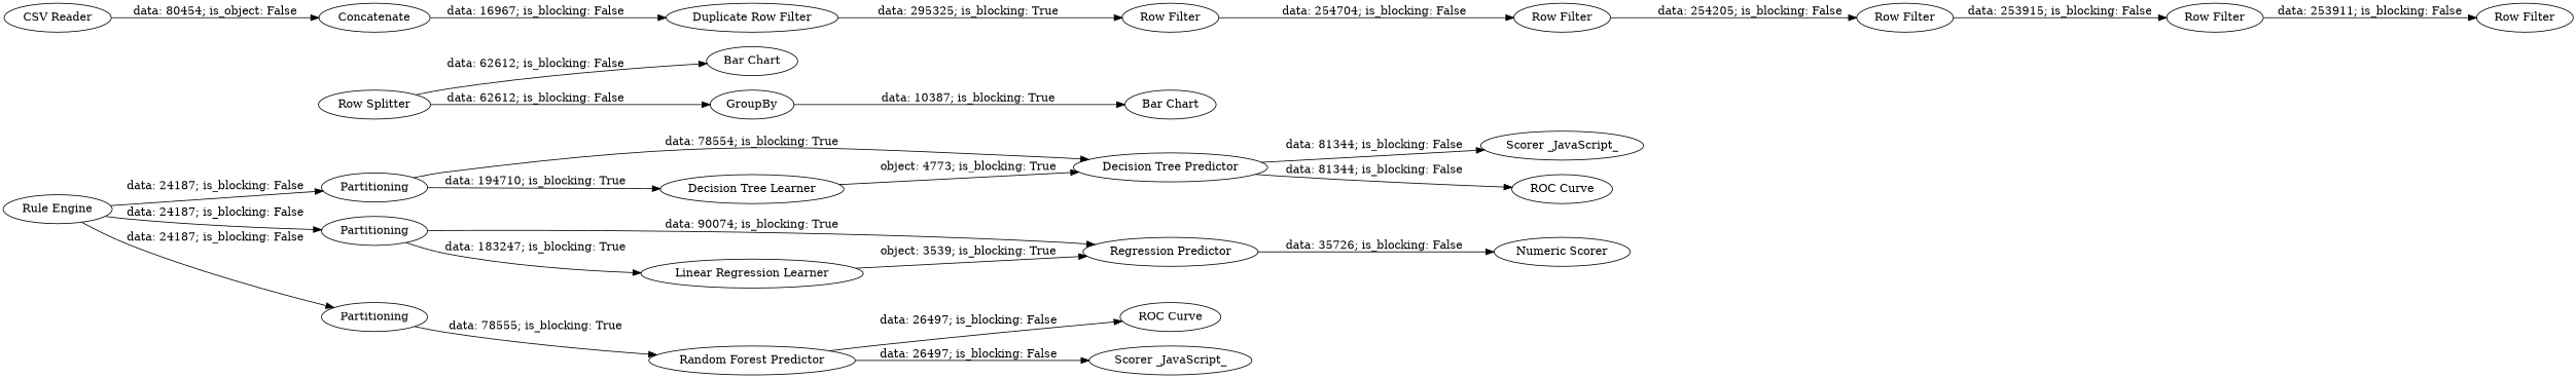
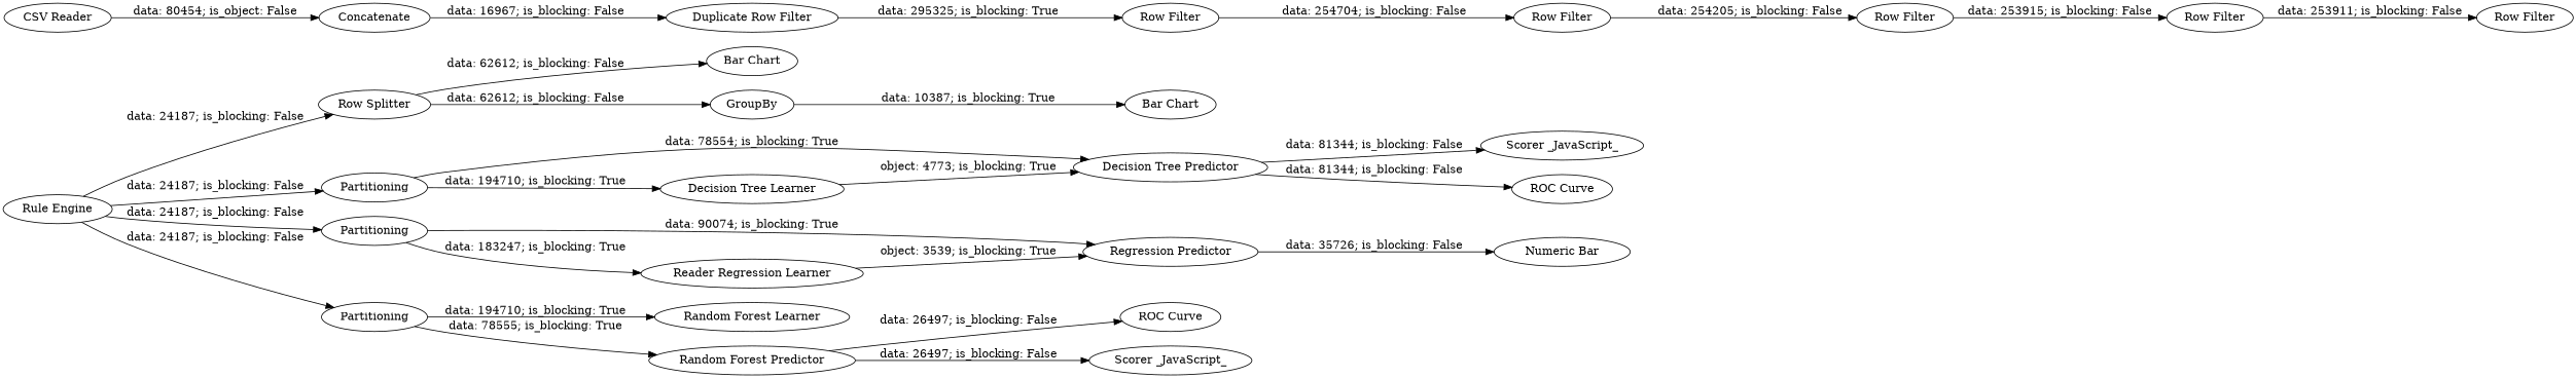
  digraph {
    rankdir=LR
    n1 [label="Regression Predictor"]
-   n2 [label="Numeric Scorer"]
+   n2 [label="Numeric Bar"]
    n3 [label="Bar Chart"]
-   n4 [label="Linear Regression Learner"]
+   n4 [label="Reader Regression Learner"]
    n5 [label="CSV Reader"]
    n6 [label=Concatenate]
    n7 [label="Duplicate Row Filter"]
    n8 [label="Row Splitter"]
    n9 [label="Bar Chart"]
    n10 [label=GroupBy]
    n11 [label="Decision Tree Predictor"]
    n12 [label="Scorer _JavaScript_"]
    n13 [label="ROC Curve"]
    n14 [label="Row Filter"]
    n15 [label="Row Filter"]
    n16 [label="Row Filter"]
    n17 [label="ROC Curve"]
    n18 [label="Row Filter"]
    n19 [label="Row Filter"]
    n20 [label=Partitioning]
    n21 [label="Decision Tree Learner"]
    n22 [label=Partitioning]
    n23 [label="Rule Engine"]
    n24 [label=Partitioning]
+   n25 [label="Random Forest Learner"]
    n26 [label="Random Forest Predictor"]
    n27 [label="Scorer _JavaScript_"]
    n1 -> n2 [label="data: 35726; is_blocking: False"]
    n4 -> n1 [label="object: 3539; is_blocking: True"]
    n5 -> n6 [label="data: 80454; is_object: False"]
    n6 -> n7 [label="data: 16967; is_blocking: False"]
    n7 -> n18 [label="data: 295325; is_blocking: True"]
    n8 -> n9 [label="data: 62612; is_blocking: False"]
    n8 -> n10 [label="data: 62612; is_blocking: False"]
    n10 -> n3 [label="data: 10387; is_blocking: True"]
    n11 -> n12 [label="data: 81344; is_blocking: False"]
    n11 -> n13 [label="data: 81344; is_blocking: False"]
    n14 -> n15 [label="data: 253915; is_blocking: False"]
    n15 -> n16 [label="data: 253911; is_blocking: False"]
    n18 -> n19 [label="data: 254704; is_blocking: False"]
    n19 -> n14 [label="data: 254205; is_blocking: False"]
    n20 -> n11 [label="data: 78554; is_blocking: True"]
    n20 -> n21 [label="data: 194710; is_blocking: True"]
    n21 -> n11 [label="object: 4773; is_blocking: True"]
    n22 -> n1 [label="data: 90074; is_blocking: True"]
    n22 -> n4 [label="data: 183247; is_blocking: True"]
+   n23 -> n8 [label="data: 24187; is_blocking: False"]
    n23 -> n20 [label="data: 24187; is_blocking: False"]
    n23 -> n22 [label="data: 24187; is_blocking: False"]
    n23 -> n24 [label="data: 24187; is_blocking: False"]
+   n24 -> n25 [label="data: 194710; is_blocking: True"]
    n24 -> n26 [label="data: 78555; is_blocking: True"]
    n26 -> n17 [label="data: 26497; is_blocking: False"]
    n26 -> n27 [label="data: 26497; is_blocking: False"]
  }
